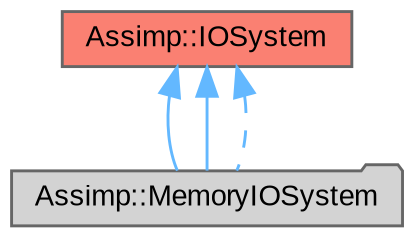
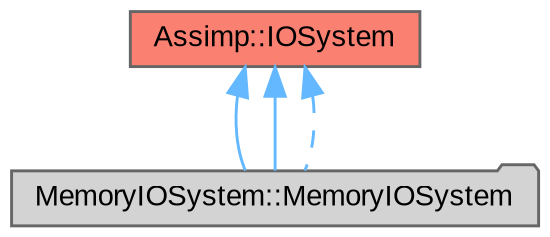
  digraph {
    fontname="Liberation Sans"
    node [color=gray40 fontname="Liberation Sans" fontsize=10 style=filled]
    edge [color=steelblue1 dir=back fontname="Liberation Sans" fontsize=10 labelfontname=Helvetica labelfontsize=10 style=solid]
-   n1 [fillcolor=lightgrey fontcolor=black height=0.2 label="Assimp::MemoryIOSystem" shape=folder width=0.4]
+   n1 [fillcolor=lightgrey fontcolor=black height=0.2 label="MemoryIOSystem::MemoryIOSystem" shape=folder width=0.4]
    n2 [fillcolor=salmon height=0.2 label="Assimp::IOSystem" shape=box width=0.4]
    n2 -> n1
    n2 -> n1
    n2 -> n1 [style=dashed]
  }
